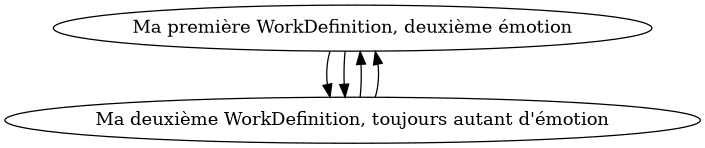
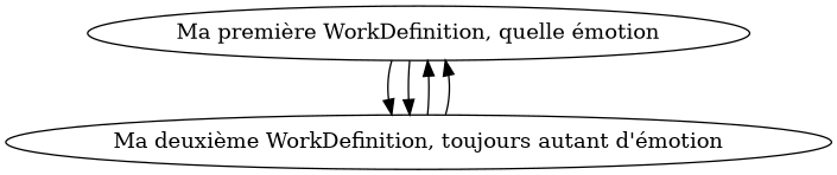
  digraph {
-   "Ma première WorkDefinition, quelle émotion" [label="Ma première WorkDefinition, deuxième émotion"]
+   "Ma première WorkDefinition, quelle émotion"
    "Ma deuxième WorkDefinition, toujours autant d'émotion"
    "Ma première WorkDefinition, quelle émotion" -> "Ma deuxième WorkDefinition, toujours autant d'émotion"
    "Ma première WorkDefinition, quelle émotion" -> "Ma deuxième WorkDefinition, toujours autant d'émotion"
    "Ma deuxième WorkDefinition, toujours autant d'émotion" -> "Ma première WorkDefinition, quelle émotion"
    "Ma deuxième WorkDefinition, toujours autant d'émotion" -> "Ma première WorkDefinition, quelle émotion"
  }
